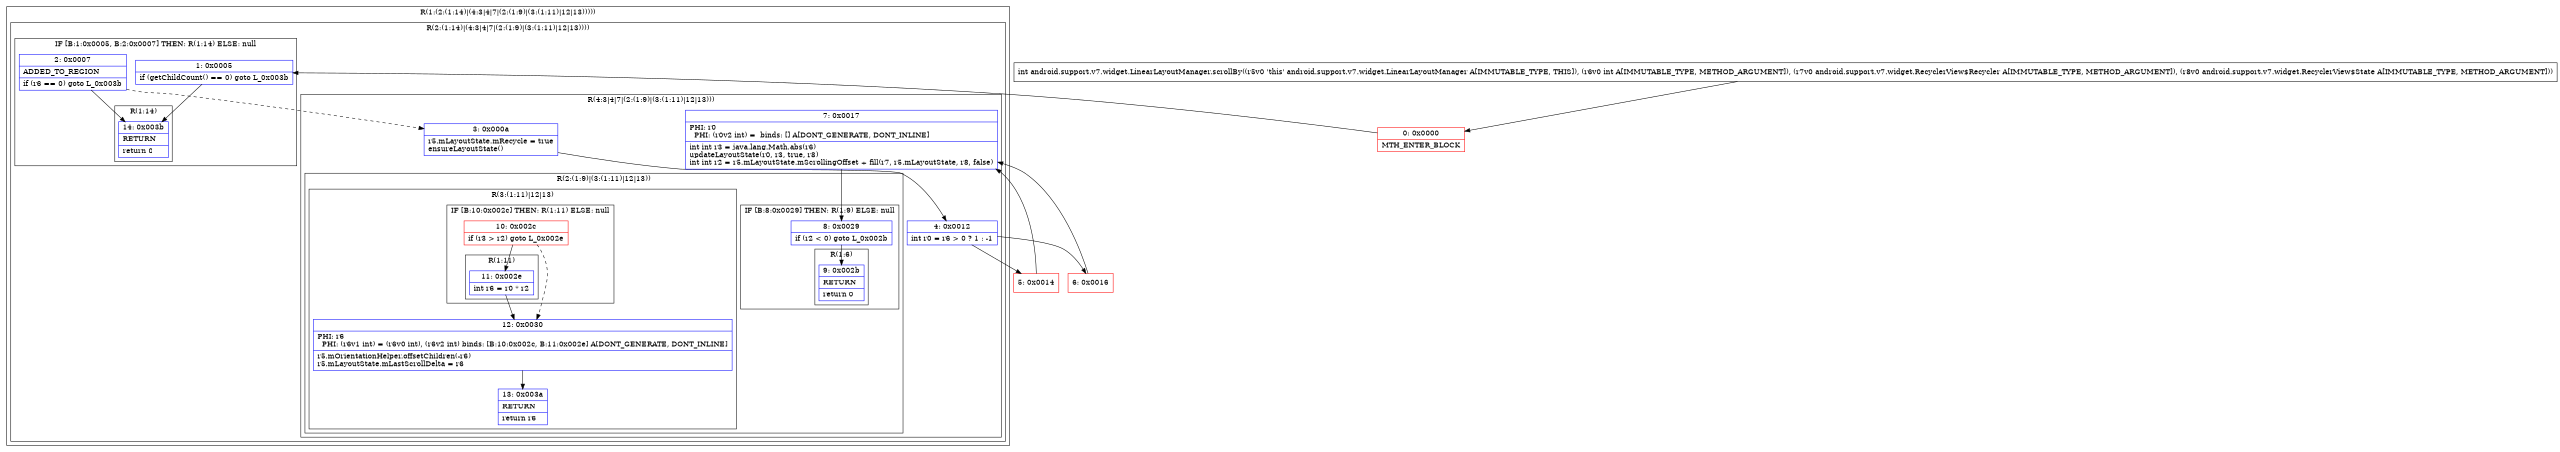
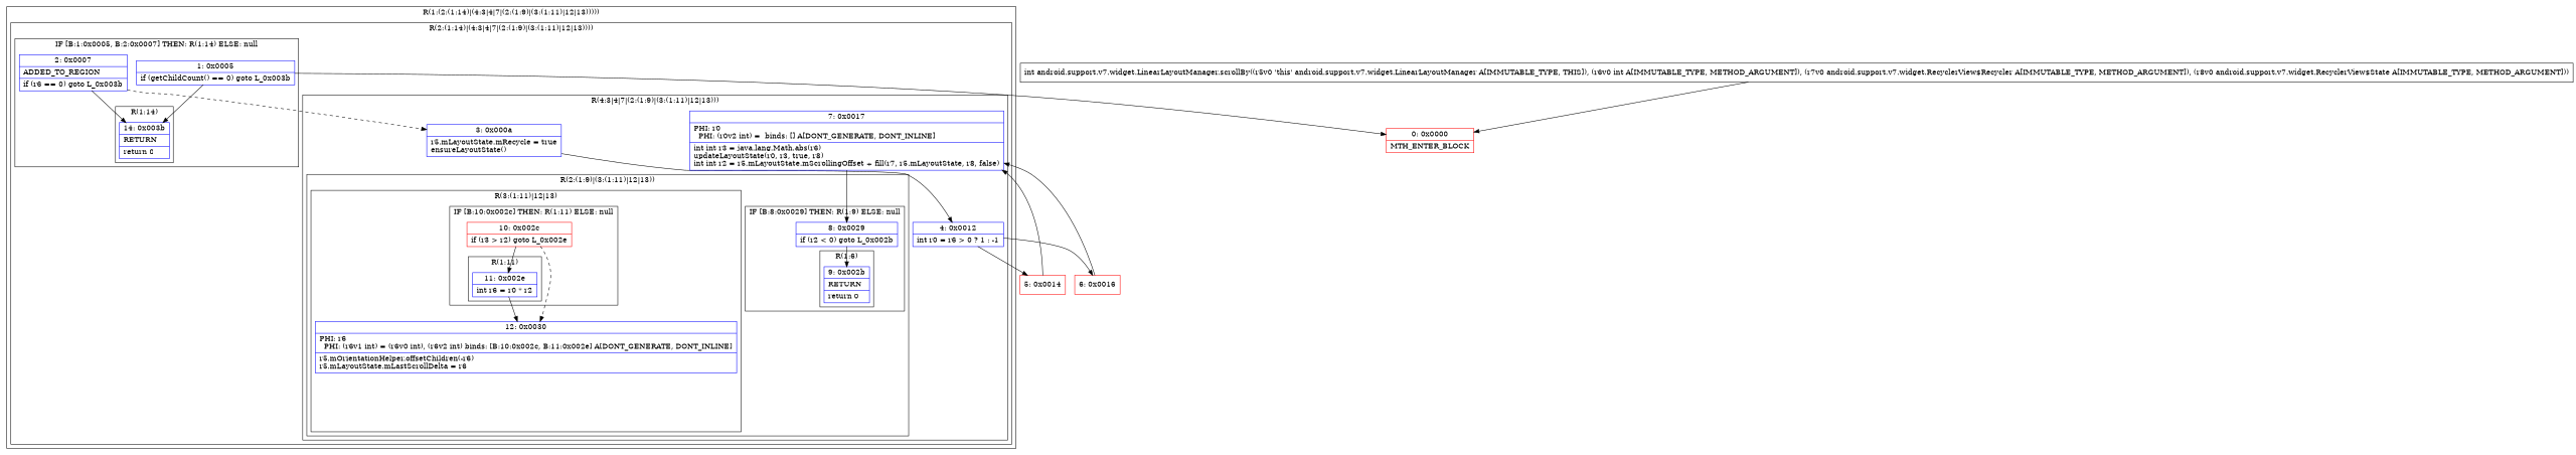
  digraph {
    node [color=blue shape=record]
    n1 [label="{14\:\ 0x003b|RETURN\l|return 0\l}"]
    n2 [label="{1\:\ 0x0005|if (getChildCount() == 0) goto L_0x003b\l}"]
    n3 [label="{2\:\ 0x0007|ADDED_TO_REGION\l|if (r6 == 0) goto L_0x003b\l}"]
    n4 [label="{9\:\ 0x002b|RETURN\l|return 0\l}"]
    n5 [label="{8\:\ 0x0029|if (r2 \< 0) goto L_0x002b\l}"]
    n6 [label="{11\:\ 0x002e|int r6 = r0 * r2\l}"]
    n7 [color=red label="{10\:\ 0x002c|if (r3 \> r2) goto L_0x002e\l}"]
    n8 [label="{12\:\ 0x0030|PHI: r6 \l  PHI: (r6v1 int) = (r6v0 int), (r6v2 int) binds: [B:10:0x002c, B:11:0x002e] A[DONT_GENERATE, DONT_INLINE]\l|r5.mOrientationHelper.offsetChildren(\-r6)\lr5.mLayoutState.mLastScrollDelta = r6\l}"]
-   n9 [label="{13\:\ 0x003a|RETURN\l|return r6\l}"]
    n10 [label="{3\:\ 0x000a|r5.mLayoutState.mRecycle = true\lensureLayoutState()\l}"]
    n11 [label="{4\:\ 0x0012|int r0 = r6 \> 0 ? 1 : \-1\l}"]
    n12 [label="{7\:\ 0x0017|PHI: r0 \l  PHI: (r0v2 int) =  binds: [] A[DONT_GENERATE, DONT_INLINE]\l|int int r3 = java.lang.Math.abs(r6)\lupdateLayoutState(r0, r3, true, r8)\lint int r2 = r5.mLayoutState.mScrollingOffset + fill(r7, r5.mLayoutState, r8, false)\l}"]
    n13 [color=red label="{5\:\ 0x0014}"]
    n14 [color=red label="{6\:\ 0x0016}"]
    n15 [color=red label="{0\:\ 0x0000|MTH_ENTER_BLOCK\l}"]
    n16 [label="{int android.support.v7.widget.LinearLayoutManager.scrollBy((r5v0 'this' android.support.v7.widget.LinearLayoutManager A[IMMUTABLE_TYPE, THIS]), (r6v0 int A[IMMUTABLE_TYPE, METHOD_ARGUMENT]), (r7v0 android.support.v7.widget.RecyclerView$Recycler A[IMMUTABLE_TYPE, METHOD_ARGUMENT]), (r8v0 android.support.v7.widget.RecyclerView$State A[IMMUTABLE_TYPE, METHOD_ARGUMENT])) }" color=""]
    subgraph cluster_1 {
      label="R(1:(2:(1:14)|(4:3|4|7|(2:(1:9)|(3:(1:11)|12|13)))))"
      subgraph cluster_2 {
        label="R(2:(1:14)|(4:3|4|7|(2:(1:9)|(3:(1:11)|12|13))))"
        subgraph cluster_3 {
          label="IF [B:1:0x0005, B:2:0x0007] THEN: R(1:14) ELSE: null"
          n2
          n3
          subgraph cluster_4 {
            label="R(1:14)"
            n1
          }
        }
        subgraph cluster_5 {
          label="R(4:3|4|7|(2:(1:9)|(3:(1:11)|12|13)))"
          n10
          n11
          n12
          subgraph cluster_6 {
            label="R(2:(1:9)|(3:(1:11)|12|13))"
            subgraph cluster_7 {
              label="IF [B:8:0x0029] THEN: R(1:9) ELSE: null"
              n5
              subgraph cluster_8 {
                label="R(1:6)"
                n4
              }
            }
            subgraph cluster_9 {
              label="R(3:(1:11)|12|13)"
              n8
-             n9
              subgraph cluster_10 {
                label="IF [B:10:0x002c] THEN: R(1:11) ELSE: null"
                n7
                subgraph cluster_11 {
                  label="R(1:11)"
                  n6
                }
              }
            }
          }
        }
      }
    }
    n2 -> n1
    n3 -> n1
    n3 -> n10 [style=dashed]
    n5 -> n4
    n6 -> n8
    n7 -> n6
    n7 -> n8 [style=dashed]
-   n8 -> n9
    n10 -> n11
    n11 -> n13
    n11 -> n14
    n12 -> n5
    n13 -> n12
    n14 -> n12
-   n15 -> n2
+   n2 -> n15
    n16 -> n15
  }
